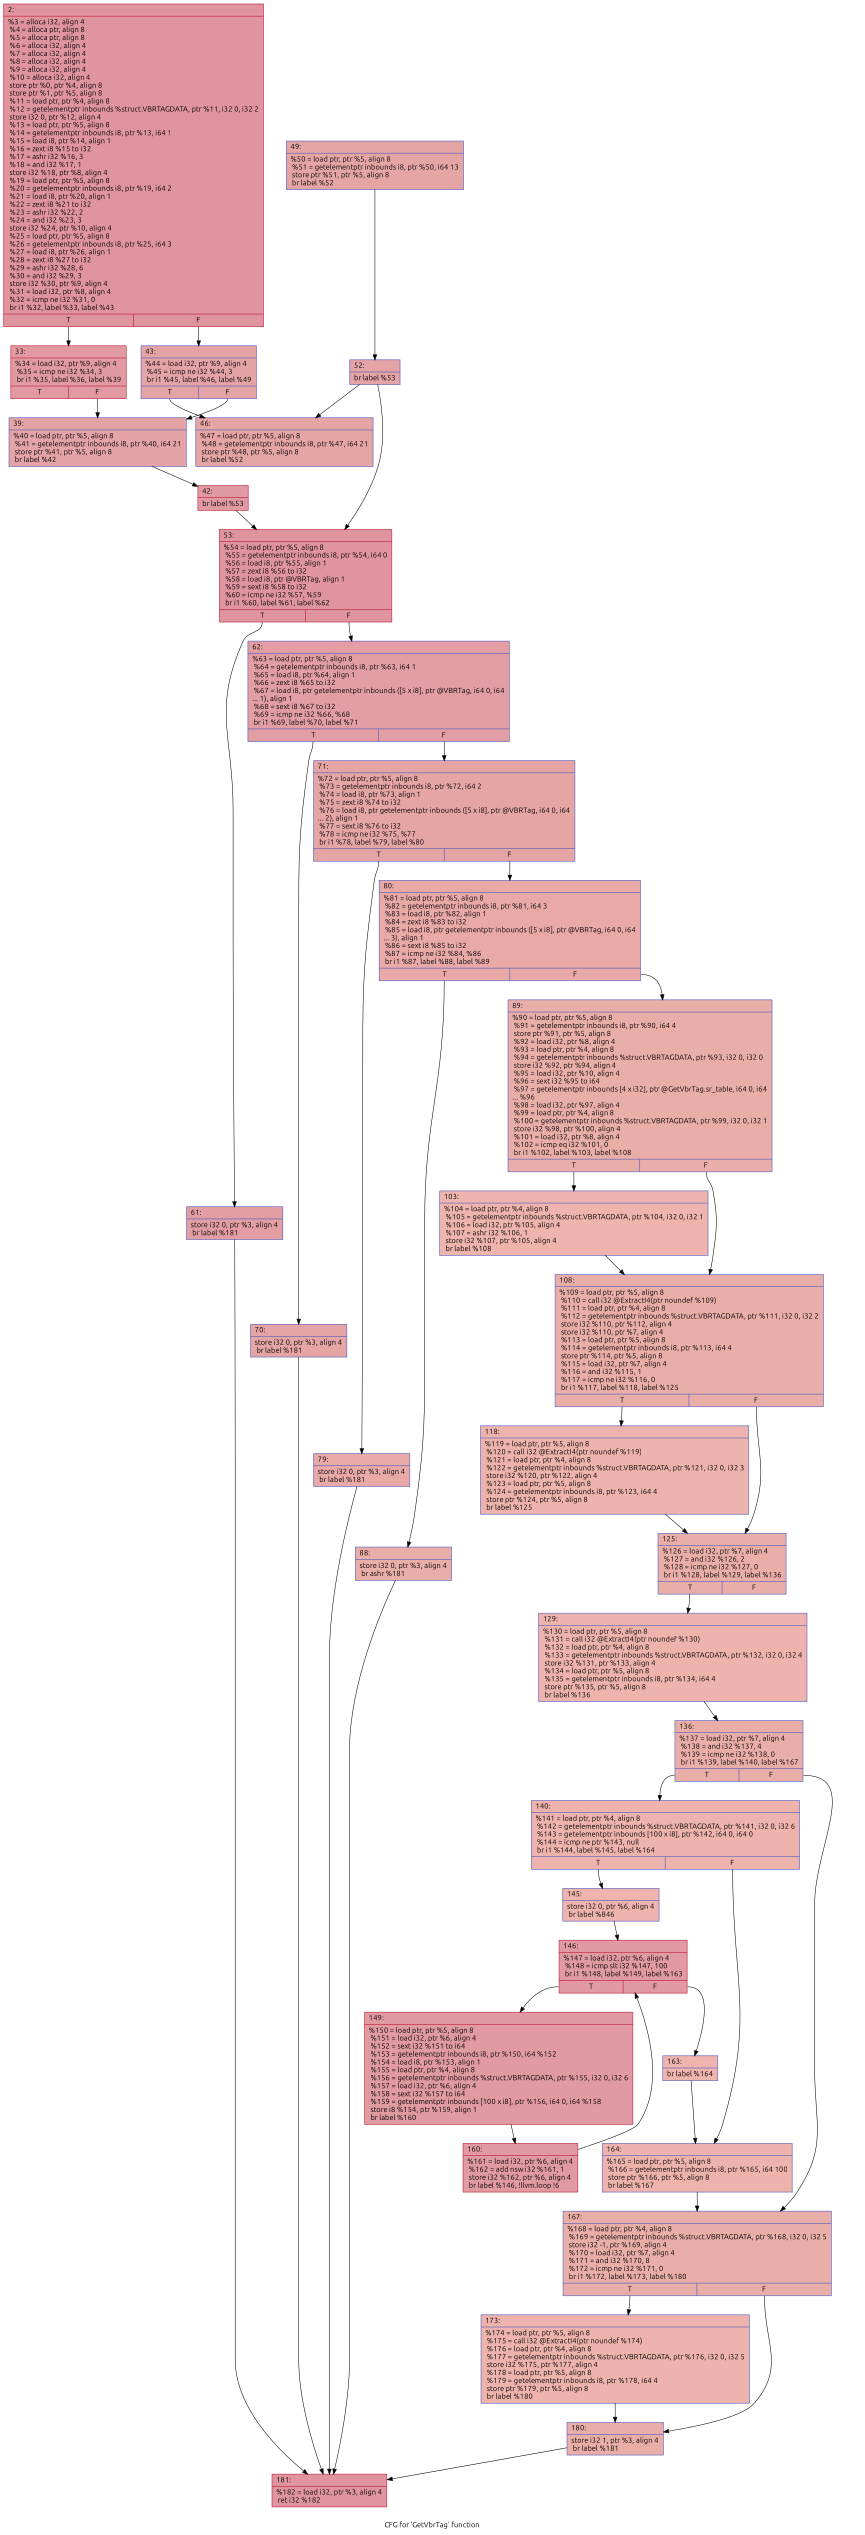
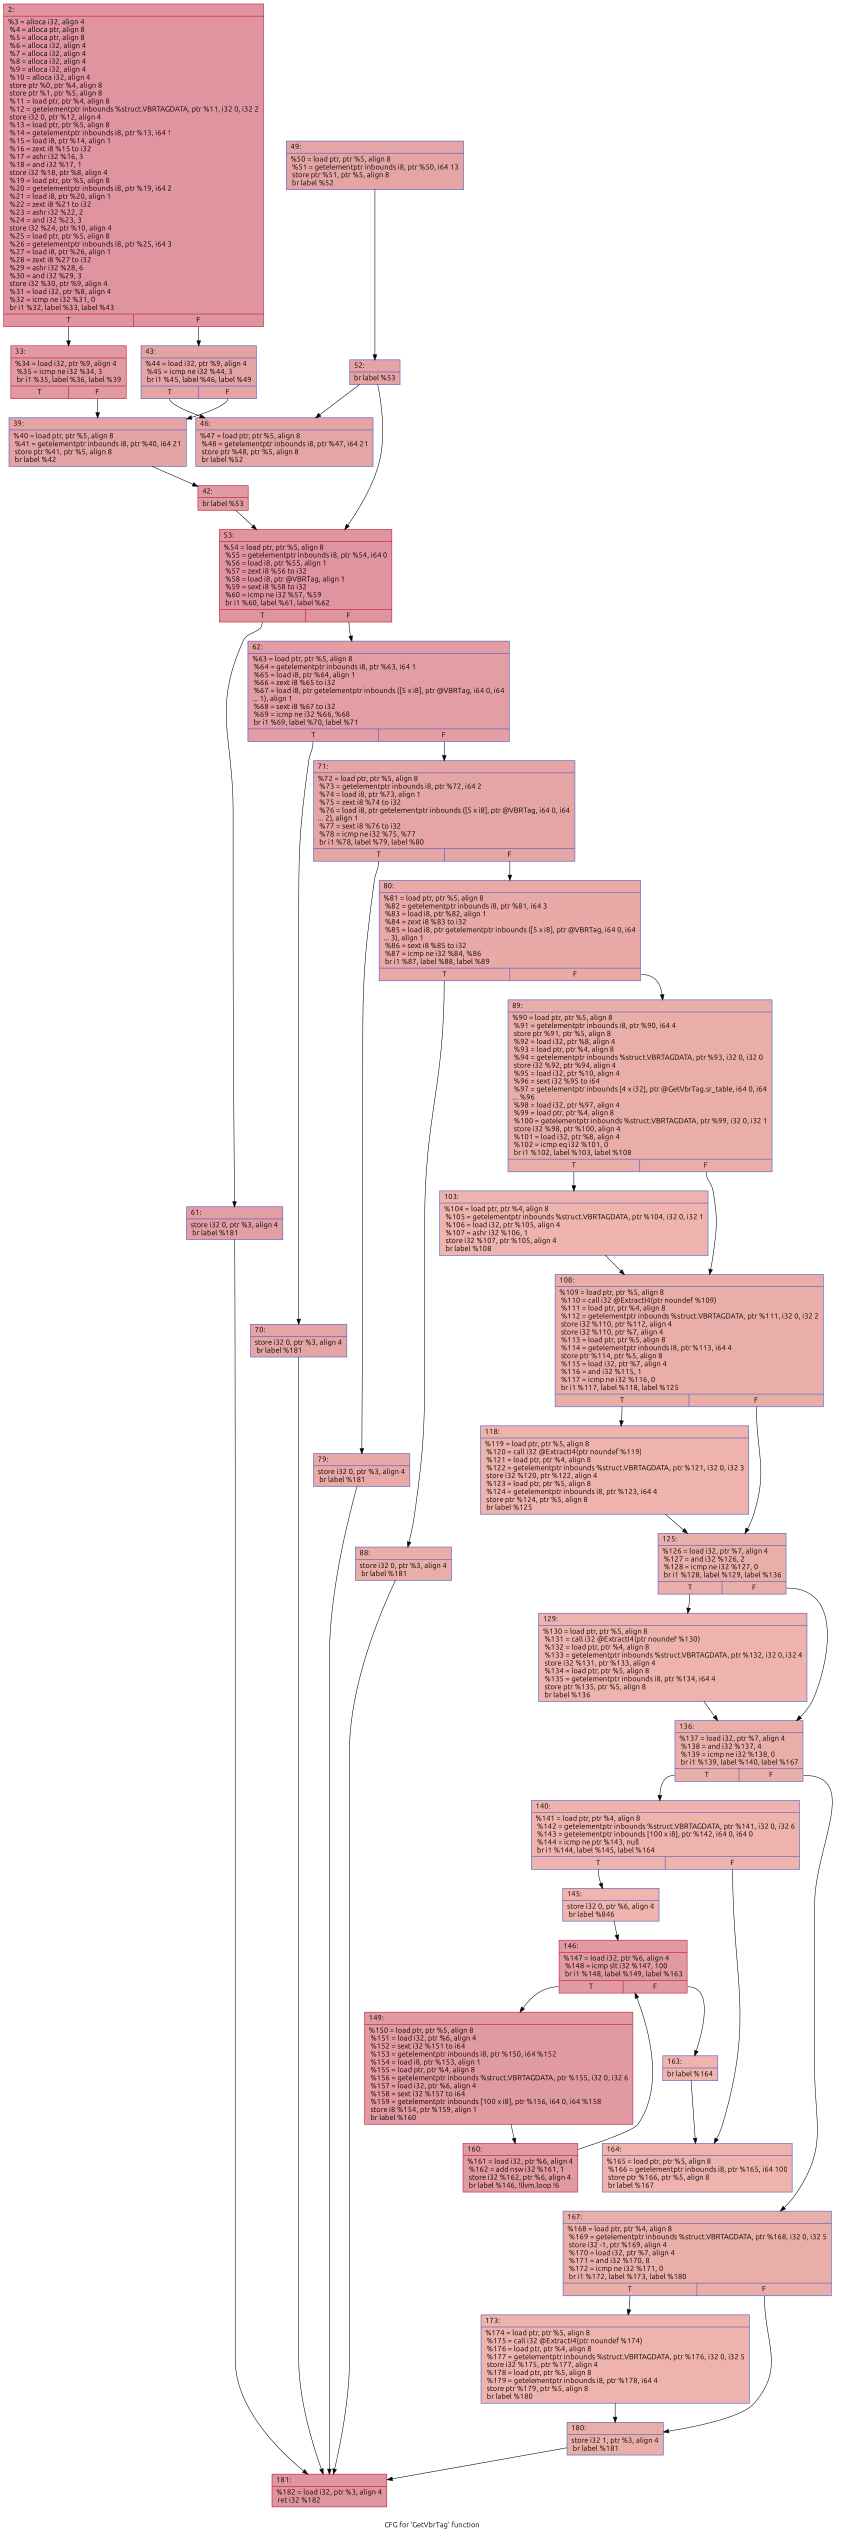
  digraph {
    fontname=Ubuntu
    label="CFG for 'GetVbrTag' function"
    node [color="#3d50c3ff" fillcolor="#d0473d70" fontname=Ubuntu shape=record style=filled]
    edge [fontname=Ubuntu]
    n1 [color="#b70d28ff" fillcolor="#b70d2870" label="{2:\l|  %3 = alloca i32, align 4\l  %4 = alloca ptr, align 8\l  %5 = alloca ptr, align 8\l  %6 = alloca i32, align 4\l  %7 = alloca i32, align 4\l  %8 = alloca i32, align 4\l  %9 = alloca i32, align 4\l  %10 = alloca i32, align 4\l  store ptr %0, ptr %4, align 8\l  store ptr %1, ptr %5, align 8\l  %11 = load ptr, ptr %4, align 8\l  %12 = getelementptr inbounds %struct.VBRTAGDATA, ptr %11, i32 0, i32 2\l  store i32 0, ptr %12, align 4\l  %13 = load ptr, ptr %5, align 8\l  %14 = getelementptr inbounds i8, ptr %13, i64 1\l  %15 = load i8, ptr %14, align 1\l  %16 = zext i8 %15 to i32\l  %17 = ashr i32 %16, 3\l  %18 = and i32 %17, 1\l  store i32 %18, ptr %8, align 4\l  %19 = load ptr, ptr %5, align 8\l  %20 = getelementptr inbounds i8, ptr %19, i64 2\l  %21 = load i8, ptr %20, align 1\l  %22 = zext i8 %21 to i32\l  %23 = ashr i32 %22, 2\l  %24 = and i32 %23, 3\l  store i32 %24, ptr %10, align 4\l  %25 = load ptr, ptr %5, align 8\l  %26 = getelementptr inbounds i8, ptr %25, i64 3\l  %27 = load i8, ptr %26, align 1\l  %28 = zext i8 %27 to i32\l  %29 = ashr i32 %28, 6\l  %30 = and i32 %29, 3\l  store i32 %30, ptr %9, align 4\l  %31 = load i32, ptr %8, align 4\l  %32 = icmp ne i32 %31, 0\l  br i1 %32, label %33, label %43\l|{<s0>T|<s1>F}}"]
    n2 [color="#b70d28ff" fillcolor="#bb1b2c70" label="{33:\l|  %34 = load i32, ptr %9, align 4\l  %35 = icmp ne i32 %34, 3\l  br i1 %35, label %36, label %39\l|{<s0>T|<s1>F}}"]
    n3 [fillcolor="#c32e3170" label="{43:\l|  %44 = load i32, ptr %9, align 4\l  %45 = icmp ne i32 %44, 3\l  br i1 %45, label %46, label %49\l|{<s0>T|<s1>F}}"]
    n4 [fillcolor="#c32e3170" label="{39:\l|  %40 = load ptr, ptr %5, align 8\l  %41 = getelementptr inbounds i8, ptr %40, i64 21\l  store ptr %41, ptr %5, align 8\l  br label %42\l}"]
    n5 [fillcolor="#c5333470" label="{46:\l|  %47 = load ptr, ptr %5, align 8\l  %48 = getelementptr inbounds i8, ptr %47, i64 21\l  store ptr %48, ptr %5, align 8\l  br label %52\l}"]
    n6 [color="#b70d28ff" fillcolor="#bb1b2c70" label="{42:\l|  br label %53\l}"]
    n7 [fillcolor="#c5333470" label="{49:\l|  %50 = load ptr, ptr %5, align 8\l  %51 = getelementptr inbounds i8, ptr %50, i64 13\l  store ptr %51, ptr %5, align 8\l  br label %52\l}"]
    n8 [fillcolor="#c32e3170" label="{52:\l|  br label %53\l}"]
    n9 [color="#b70d28ff" fillcolor="#b70d2870" label="{53:\l|  %54 = load ptr, ptr %5, align 8\l  %55 = getelementptr inbounds i8, ptr %54, i64 0\l  %56 = load i8, ptr %55, align 1\l  %57 = zext i8 %56 to i32\l  %58 = load i8, ptr @VBRTag, align 1\l  %59 = sext i8 %58 to i32\l  %60 = icmp ne i32 %57, %59\l  br i1 %60, label %61, label %62\l|{<s0>T|<s1>F}}"]
    n10 [fillcolor="#be242e70" label="{61:\l|  store i32 0, ptr %3, align 4\l  br label %181\l}"]
    n11 [fillcolor="#be242e70" label="{62:\l|  %63 = load ptr, ptr %5, align 8\l  %64 = getelementptr inbounds i8, ptr %63, i64 1\l  %65 = load i8, ptr %64, align 1\l  %66 = zext i8 %65 to i32\l  %67 = load i8, ptr getelementptr inbounds ([5 x i8], ptr @VBRTag, i64 0, i64\l... 1), align 1\l  %68 = sext i8 %67 to i32\l  %69 = icmp ne i32 %66, %68\l  br i1 %69, label %70, label %71\l|{<s0>T|<s1>F}}"]
    n12 [color="#b70d28ff" fillcolor="#b70d2870" label="{181:\l|  %182 = load i32, ptr %3, align 4\l  ret i32 %182\l}"]
    n13 [fillcolor="#c5333470" label="{70:\l|  store i32 0, ptr %3, align 4\l  br label %181\l}"]
    n14 [fillcolor="#c5333470" label="{71:\l|  %72 = load ptr, ptr %5, align 8\l  %73 = getelementptr inbounds i8, ptr %72, i64 2\l  %74 = load i8, ptr %73, align 1\l  %75 = zext i8 %74 to i32\l  %76 = load i8, ptr getelementptr inbounds ([5 x i8], ptr @VBRTag, i64 0, i64\l... 2), align 1\l  %77 = sext i8 %76 to i32\l  %78 = icmp ne i32 %75, %77\l  br i1 %78, label %79, label %80\l|{<s0>T|<s1>F}}"]
    n15 [fillcolor="#ca3b3770" label="{79:\l|  store i32 0, ptr %3, align 4\l  br label %181\l}"]
    n16 [fillcolor="#ca3b3770" label="{80:\l|  %81 = load ptr, ptr %5, align 8\l  %82 = getelementptr inbounds i8, ptr %81, i64 3\l  %83 = load i8, ptr %82, align 1\l  %84 = zext i8 %83 to i32\l  %85 = load i8, ptr getelementptr inbounds ([5 x i8], ptr @VBRTag, i64 0, i64\l... 3), align 1\l  %86 = sext i8 %85 to i32\l  %87 = icmp ne i32 %84, %86\l  br i1 %87, label %88, label %89\l|{<s0>T|<s1>F}}"]
-   n17 [label="{88:\l|  store i32 0, ptr %3, align 4\l  br ashr %181\l}"]
+   n17 [label="{88:\l|  store i32 0, ptr %3, align 4\l  br label %181\l}"]
    n18 [label="{89:\l|  %90 = load ptr, ptr %5, align 8\l  %91 = getelementptr inbounds i8, ptr %90, i64 4\l  store ptr %91, ptr %5, align 8\l  %92 = load i32, ptr %8, align 4\l  %93 = load ptr, ptr %4, align 8\l  %94 = getelementptr inbounds %struct.VBRTAGDATA, ptr %93, i32 0, i32 0\l  store i32 %92, ptr %94, align 4\l  %95 = load i32, ptr %10, align 4\l  %96 = sext i32 %95 to i64\l  %97 = getelementptr inbounds [4 x i32], ptr @GetVbrTag.sr_table, i64 0, i64\l... %96\l  %98 = load i32, ptr %97, align 4\l  %99 = load ptr, ptr %4, align 8\l  %100 = getelementptr inbounds %struct.VBRTAGDATA, ptr %99, i32 0, i32 1\l  store i32 %98, ptr %100, align 4\l  %101 = load i32, ptr %8, align 4\l  %102 = icmp eq i32 %101, 0\l  br i1 %102, label %103, label %108\l|{<s0>T|<s1>F}}"]
    n19 [fillcolor="#d8564670" label="{103:\l|  %104 = load ptr, ptr %4, align 8\l  %105 = getelementptr inbounds %struct.VBRTAGDATA, ptr %104, i32 0, i32 1\l  %106 = load i32, ptr %105, align 4\l  %107 = ashr i32 %106, 1\l  store i32 %107, ptr %105, align 4\l  br label %108\l}"]
    n20 [label="{108:\l|  %109 = load ptr, ptr %5, align 8\l  %110 = call i32 @ExtractI4(ptr noundef %109)\l  %111 = load ptr, ptr %4, align 8\l  %112 = getelementptr inbounds %struct.VBRTAGDATA, ptr %111, i32 0, i32 2\l  store i32 %110, ptr %112, align 4\l  store i32 %110, ptr %7, align 4\l  %113 = load ptr, ptr %5, align 8\l  %114 = getelementptr inbounds i8, ptr %113, i64 4\l  store ptr %114, ptr %5, align 8\l  %115 = load i32, ptr %7, align 4\l  %116 = and i32 %115, 1\l  %117 = icmp ne i32 %116, 0\l  br i1 %117, label %118, label %125\l|{<s0>T|<s1>F}}"]
    n21 [fillcolor="#d6524470" label="{118:\l|  %119 = load ptr, ptr %5, align 8\l  %120 = call i32 @ExtractI4(ptr noundef %119)\l  %121 = load ptr, ptr %4, align 8\l  %122 = getelementptr inbounds %struct.VBRTAGDATA, ptr %121, i32 0, i32 3\l  store i32 %120, ptr %122, align 4\l  %123 = load ptr, ptr %5, align 8\l  %124 = getelementptr inbounds i8, ptr %123, i64 4\l  store ptr %124, ptr %5, align 8\l  br label %125\l}"]
    n22 [label="{125:\l|  %126 = load i32, ptr %7, align 4\l  %127 = and i32 %126, 2\l  %128 = icmp ne i32 %127, 0\l  br i1 %128, label %129, label %136\l|{<s0>T|<s1>F}}"]
    n23 [fillcolor="#d6524470" label="{129:\l|  %130 = load ptr, ptr %5, align 8\l  %131 = call i32 @ExtractI4(ptr noundef %130)\l  %132 = load ptr, ptr %4, align 8\l  %133 = getelementptr inbounds %struct.VBRTAGDATA, ptr %132, i32 0, i32 4\l  store i32 %131, ptr %133, align 4\l  %134 = load ptr, ptr %5, align 8\l  %135 = getelementptr inbounds i8, ptr %134, i64 4\l  store ptr %135, ptr %5, align 8\l  br label %136\l}"]
    n24 [label="{136:\l|  %137 = load i32, ptr %7, align 4\l  %138 = and i32 %137, 4\l  %139 = icmp ne i32 %138, 0\l  br i1 %139, label %140, label %167\l|{<s0>T|<s1>F}}"]
    n25 [fillcolor="#d6524470" label="{140:\l|  %141 = load ptr, ptr %4, align 8\l  %142 = getelementptr inbounds %struct.VBRTAGDATA, ptr %141, i32 0, i32 6\l  %143 = getelementptr inbounds [100 x i8], ptr %142, i64 0, i64 0\l  %144 = icmp ne ptr %143, null\l  br i1 %144, label %145, label %164\l|{<s0>T|<s1>F}}"]
    n26 [label="{167:\l|  %168 = load ptr, ptr %4, align 8\l  %169 = getelementptr inbounds %struct.VBRTAGDATA, ptr %168, i32 0, i32 5\l  store i32 -1, ptr %169, align 4\l  %170 = load i32, ptr %7, align 4\l  %171 = and i32 %170, 8\l  %172 = icmp ne i32 %171, 0\l  br i1 %172, label %173, label %180\l|{<s0>T|<s1>F}}"]
    n27 [fillcolor="#d8564670" label="{145:\l|  store i32 0, ptr %6, align 4\l  br label %846\l}"]
    n28 [fillcolor="#d6524470" label="{164:\l|  %165 = load ptr, ptr %5, align 8\l  %166 = getelementptr inbounds i8, ptr %165, i64 100\l  store ptr %166, ptr %5, align 8\l  br label %167\l}"]
    n29 [fillcolor="#d6524470" label="{173:\l|  %174 = load ptr, ptr %5, align 8\l  %175 = call i32 @ExtractI4(ptr noundef %174)\l  %176 = load ptr, ptr %4, align 8\l  %177 = getelementptr inbounds %struct.VBRTAGDATA, ptr %176, i32 0, i32 5\l  store i32 %175, ptr %177, align 4\l  %178 = load ptr, ptr %5, align 8\l  %179 = getelementptr inbounds i8, ptr %178, i64 4\l  store ptr %179, ptr %5, align 8\l  br label %180\l}"]
    n30 [label="{180:\l|  store i32 1, ptr %3, align 4\l  br label %181\l}"]
    n31 [color="#b70d28ff" fillcolor="#bb1b2c70" label="{146:\l|  %147 = load i32, ptr %6, align 4\l  %148 = icmp slt i32 %147, 100\l  br i1 %148, label %149, label %163\l|{<s0>T|<s1>F}}"]
    n32 [color="#b70d28ff" fillcolor="#bb1b2c70" label="{149:\l|  %150 = load ptr, ptr %5, align 8\l  %151 = load i32, ptr %6, align 4\l  %152 = sext i32 %151 to i64\l  %153 = getelementptr inbounds i8, ptr %150, i64 %152\l  %154 = load i8, ptr %153, align 1\l  %155 = load ptr, ptr %4, align 8\l  %156 = getelementptr inbounds %struct.VBRTAGDATA, ptr %155, i32 0, i32 6\l  %157 = load i32, ptr %6, align 4\l  %158 = sext i32 %157 to i64\l  %159 = getelementptr inbounds [100 x i8], ptr %156, i64 0, i64 %158\l  store i8 %154, ptr %159, align 1\l  br label %160\l}"]
    n33 [fillcolor="#d8564670" label="{163:\l|  br label %164\l}"]
    n34 [color="#b70d28ff" fillcolor="#bb1b2c70" label="{160:\l|  %161 = load i32, ptr %6, align 4\l  %162 = add nsw i32 %161, 1\l  store i32 %162, ptr %6, align 4\l  br label %146, !llvm.loop !6\l}"]
    n1 -> n2 [tailport=s0]
    n1 -> n3 [tailport=s1]
    n2 -> n4 [tailport=s1]
    n3 -> n4 [tailport=s1]
    n3 -> n5 [tailport=s0]
    n4 -> n6
    n6 -> n9
    n7 -> n8
    n8 -> n5
    n8 -> n9
    n9 -> n10 [tailport=s0]
    n9 -> n11 [tailport=s1]
    n10 -> n12
    n11 -> n13 [tailport=s0]
    n11 -> n14 [tailport=s1]
    n13 -> n12
    n14 -> n15 [tailport=s0]
    n14 -> n16 [tailport=s1]
    n15 -> n12
    n16 -> n17 [tailport=s0]
    n16 -> n18 [tailport=s1]
    n17 -> n12
    n18 -> n19 [tailport=s0]
    n18 -> n20 [tailport=s1]
    n19 -> n20
    n20 -> n21 [tailport=s0]
    n20 -> n22 [tailport=s1]
    n21 -> n22
    n22 -> n23 [tailport=s0]
+   n22 -> n24 [tailport=s1]
    n23 -> n24
    n24 -> n25 [tailport=s0]
    n24 -> n26 [tailport=s1]
    n25 -> n27 [tailport=s0]
    n25 -> n28 [tailport=s1]
    n26 -> n29 [tailport=s0]
    n26 -> n30 [tailport=s1]
    n27 -> n31
-   n28 -> n26
    n29 -> n30
    n30 -> n12
    n31 -> n32 [tailport=s0]
    n31 -> n33 [tailport=s1]
    n32 -> n34
    n33 -> n28
    n34 -> n31
  }
